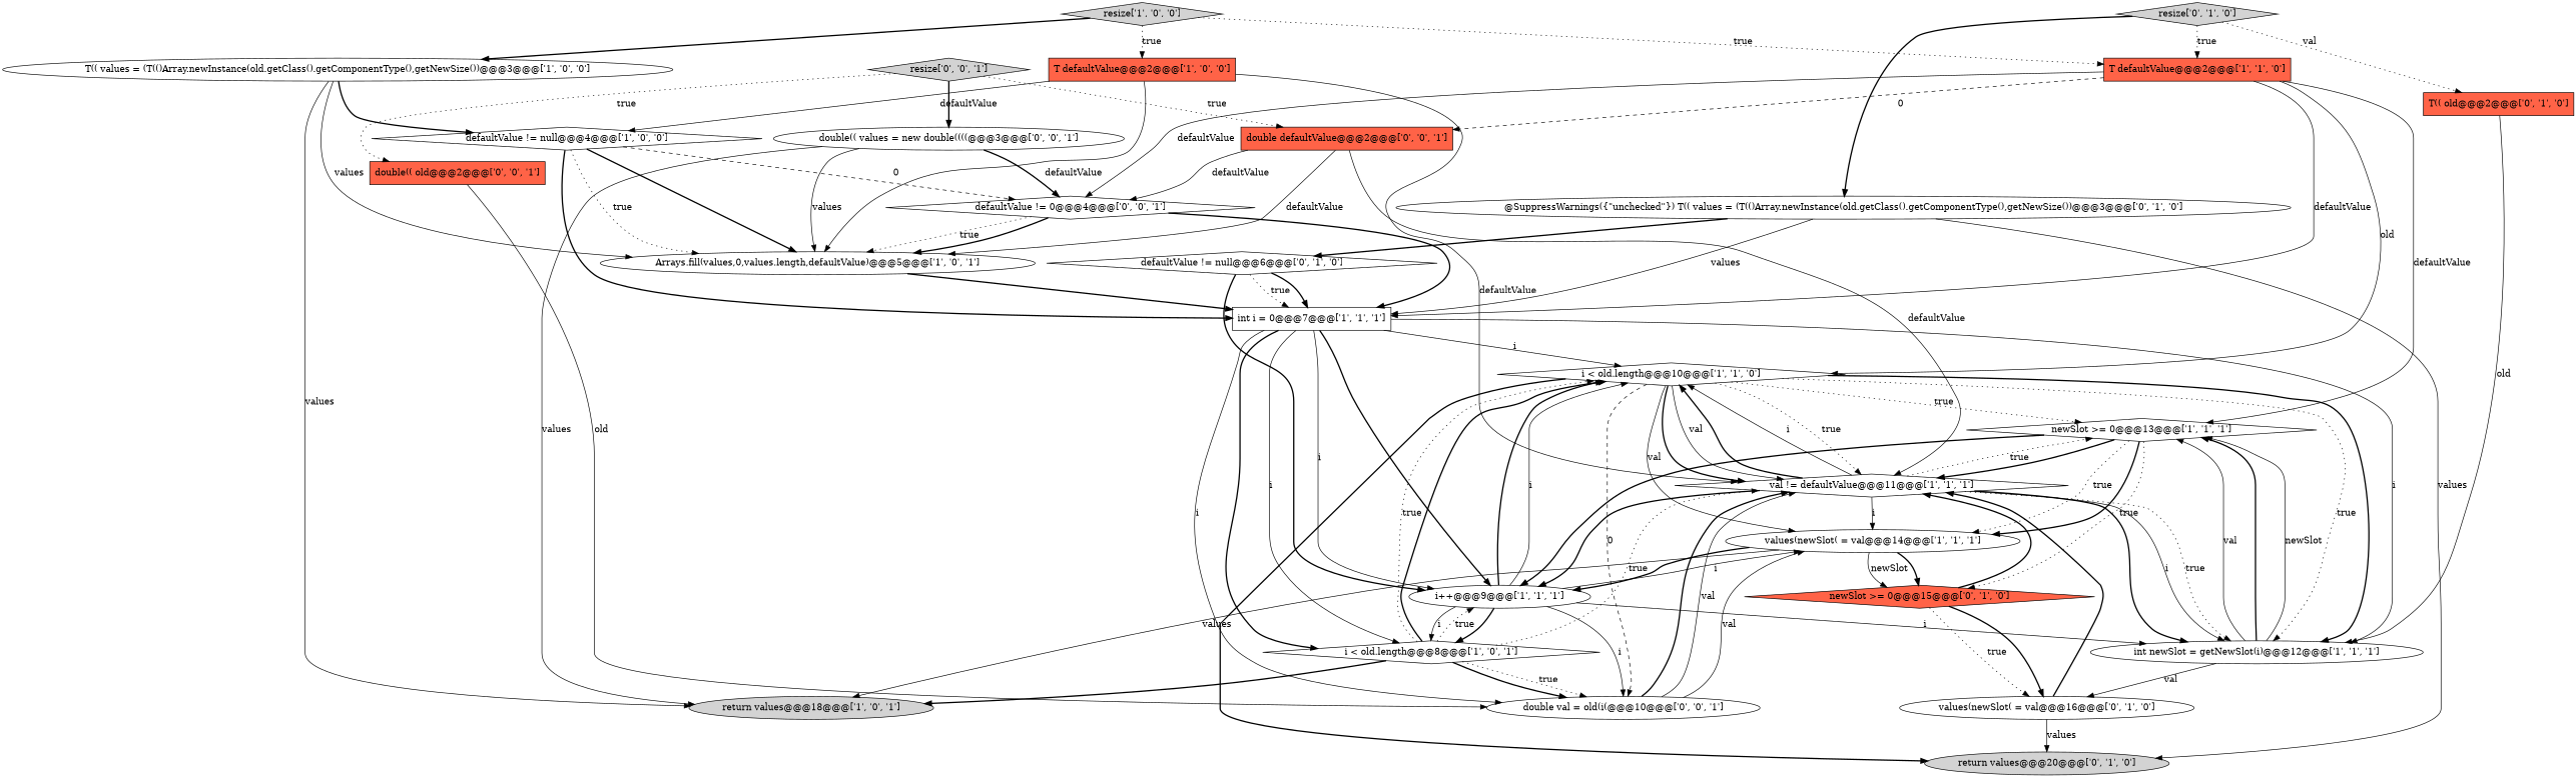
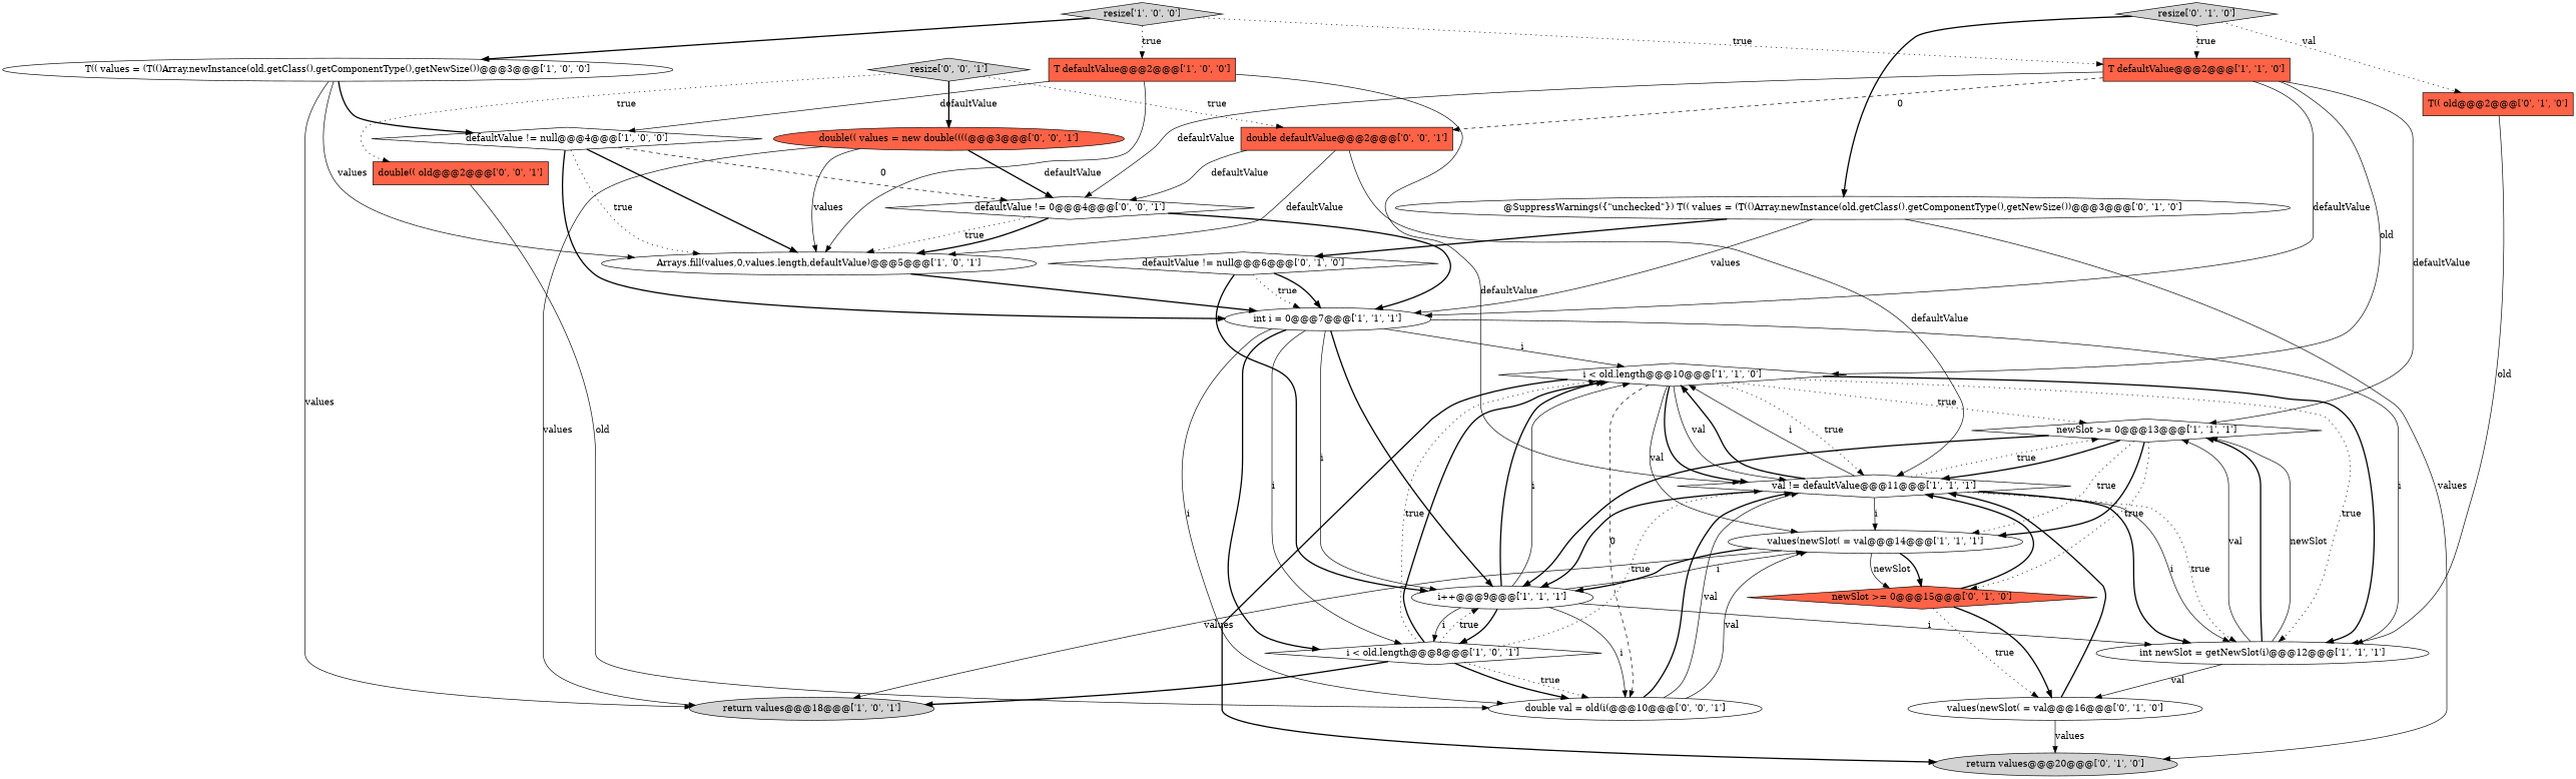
  digraph {
    fontname="DejaVu Serif"
    node [fillcolor=white fontname="DejaVu Serif" shape=ellipse style=filled]
    edge [fontname="DejaVu Serif" style=solid]
    n1 [fillcolor=lightgray label="return values@@@20@@@['0', '1', '0']"]
    n2 [fillcolor=lightgray label="resize['1', '0', '0']" shape=diamond]
    n3 [fillcolor=tomato label="T defaultValue@@@2@@@['1', '1', '0']" shape=box]
    n4 [label="T(( values = (T(()Array.newInstance(old.getClass().getComponentType(),getNewSize())@@@3@@@['1', '0', '0']"]
    n5 [fillcolor=tomato label="T defaultValue@@@2@@@['1', '0', '0']" shape=box]
    n6 [label="newSlot >= 0@@@13@@@['1', '1', '1']" shape=diamond]
    n7 [fillcolor=tomato label="double defaultValue@@@2@@@['0', '0', '1']" shape=box]
-   n8 [label="int i = 0@@@7@@@['1', '1', '1']" shape=box]
+   n8 [label="int i = 0@@@7@@@['1', '1', '1']"]
    n9 [label="i < old.length@@@10@@@['1', '1', '0']" shape=diamond]
    n10 [label="defaultValue != 0@@@4@@@['0', '0', '1']" shape=diamond]
    n11 [label="Arrays.fill(values,0,values.length,defaultValue)@@@5@@@['1', '0', '1']"]
    n12 [fillcolor=lightgray label="return values@@@18@@@['1', '0', '1']"]
    n13 [label="defaultValue != null@@@4@@@['1', '0', '0']" shape=diamond]
    n14 [label="val != defaultValue@@@11@@@['1', '1', '1']" shape=diamond]
    n15 [fillcolor=tomato label="newSlot >= 0@@@15@@@['0', '1', '0']" shape=diamond]
    n16 [label="values(newSlot( = val@@@14@@@['1', '1', '1']"]
    n17 [label="i++@@@9@@@['1', '1', '1']"]
    n18 [label="int newSlot = getNewSlot(i)@@@12@@@['1', '1', '1']"]
    n19 [label="values(newSlot( = val@@@16@@@['0', '1', '0']"]
    n20 [label="double val = old(i(@@@10@@@['0', '0', '1']"]
    n21 [label="i < old.length@@@8@@@['1', '0', '1']" shape=diamond]
    n22 [label="defaultValue != null@@@6@@@['0', '1', '0']" shape=diamond]
-   n23 [label="double(( values = new double((((@@@3@@@['0', '0', '1']"]
+   n23 [fillcolor=tomato label="double(( values = new double((((@@@3@@@['0', '0', '1']"]
    n24 [fillcolor=tomato label="T(( old@@@2@@@['0', '1', '0']" shape=box]
    n25 [fillcolor=lightgray label="resize['0', '0', '1']" shape=diamond]
    n26 [fillcolor=tomato label="double(( old@@@2@@@['0', '0', '1']" shape=box]
    n27 [fillcolor=lightgray label="resize['0', '1', '0']" shape=diamond]
    n28 [label="@SuppressWarnings({\"unchecked\"}) T(( values = (T(()Array.newInstance(old.getClass().getComponentType(),getNewSize())@@@3@@@['0', '1', '0']"]
    n2 -> n3 [label=true style=dotted]
    n2 -> n4 [style=bold]
    n2 -> n5 [label=true style=dotted]
    n3 -> n6 [label=defaultValue]
    n3 -> n7 [label=0 style=dashed]
    n3 -> n8 [label=defaultValue]
    n3 -> n9 [label=old]
    n3 -> n10 [label=defaultValue]
    n4 -> n11 [label=values]
    n4 -> n12 [label=values]
    n4 -> n13 [style=bold]
    n5 -> n11 [label=defaultValue]
    n5 -> n13 [label=defaultValue]
    n5 -> n14 [label=defaultValue]
    n6 -> n14 [style=bold]
    n6 -> n15 [label=true style=dotted]
    n6 -> n16 [style=bold]
    n6 -> n16 [label=true style=dotted]
    n6 -> n17 [style=bold]
    n7 -> n10 [label=defaultValue]
    n7 -> n11 [label=defaultValue]
    n7 -> n14 [label=defaultValue]
    n8 -> n9 [label=i]
    n8 -> n17 [style=bold]
    n8 -> n17 [label=i]
    n8 -> n18 [label=i]
    n8 -> n20 [label=i]
    n8 -> n21 [label=i]
    n8 -> n21 [style=bold]
    n9 -> n1 [style=bold]
    n9 -> n6 [label=true style=dotted]
    n9 -> n14 [style=bold]
    n9 -> n14 [label=val]
    n9 -> n14 [label=true style=dotted]
    n9 -> n16 [label=val]
    n9 -> n18 [style=bold]
    n9 -> n18 [label=true style=dotted]
    n9 -> n20 [label=0 style=dashed]
    n10 -> n8 [style=bold]
    n10 -> n11 [label=true style=dotted]
    n10 -> n11 [style=bold]
    n11 -> n8 [style=bold]
    n13 -> n8 [style=bold]
    n13 -> n10 [label=0 style=dashed]
    n13 -> n11 [label=true style=dotted]
    n13 -> n11 [style=bold]
    n14 -> n6 [label=true style=dotted]
    n14 -> n9 [style=bold]
    n14 -> n9 [label=i]
    n14 -> n16 [label=i]
    n14 -> n17 [style=bold]
    n14 -> n18 [label=true style=dotted]
    n14 -> n18 [style=bold]
    n14 -> n18 [label=i]
    n15 -> n14 [style=bold]
    n15 -> n19 [label=true style=dotted]
    n15 -> n19 [style=bold]
    n16 -> n12 [label=values]
    n16 -> n15 [style=bold]
    n16 -> n15 [label=newSlot]
    n16 -> n17 [style=bold]
    n17 -> n9 [label=i]
    n17 -> n9 [style=bold]
    n17 -> n16 [label=i]
    n17 -> n18 [label=i]
    n17 -> n20 [label=i]
    n17 -> n21 [style=bold]
    n17 -> n21 [label=i]
    n18 -> n6 [label=val]
    n18 -> n6 [style=bold]
    n18 -> n6 [label=newSlot]
    n18 -> n19 [label=val]
    n19 -> n1 [label=values]
    n19 -> n14 [style=bold]
    n20 -> n14 [label=val]
    n20 -> n14 [style=bold]
    n20 -> n16 [label=val]
    n21 -> n9 [style=bold]
    n21 -> n9 [label=true style=dotted]
    n21 -> n12 [style=bold]
    n21 -> n14 [label=true style=dotted]
    n21 -> n17 [label=true style=dotted]
    n21 -> n20 [label=true style=dotted]
    n21 -> n20 [style=bold]
    n22 -> n8 [style=bold]
    n22 -> n8 [label=true style=dotted]
    n22 -> n17 [style=bold]
    n23 -> n10 [style=bold]
    n23 -> n11 [label=values]
    n23 -> n12 [label=values]
    n24 -> n18 [label=old]
    n25 -> n7 [label=true style=dotted]
    n25 -> n23 [style=bold]
    n25 -> n26 [label=true style=dotted]
    n26 -> n20 [label=old]
    n27 -> n3 [label=true style=dotted]
    n27 -> n24 [label=val style=dotted]
    n27 -> n28 [style=bold]
    n28 -> n1 [label=values]
    n28 -> n8 [label=values]
    n28 -> n22 [style=bold]
  }
